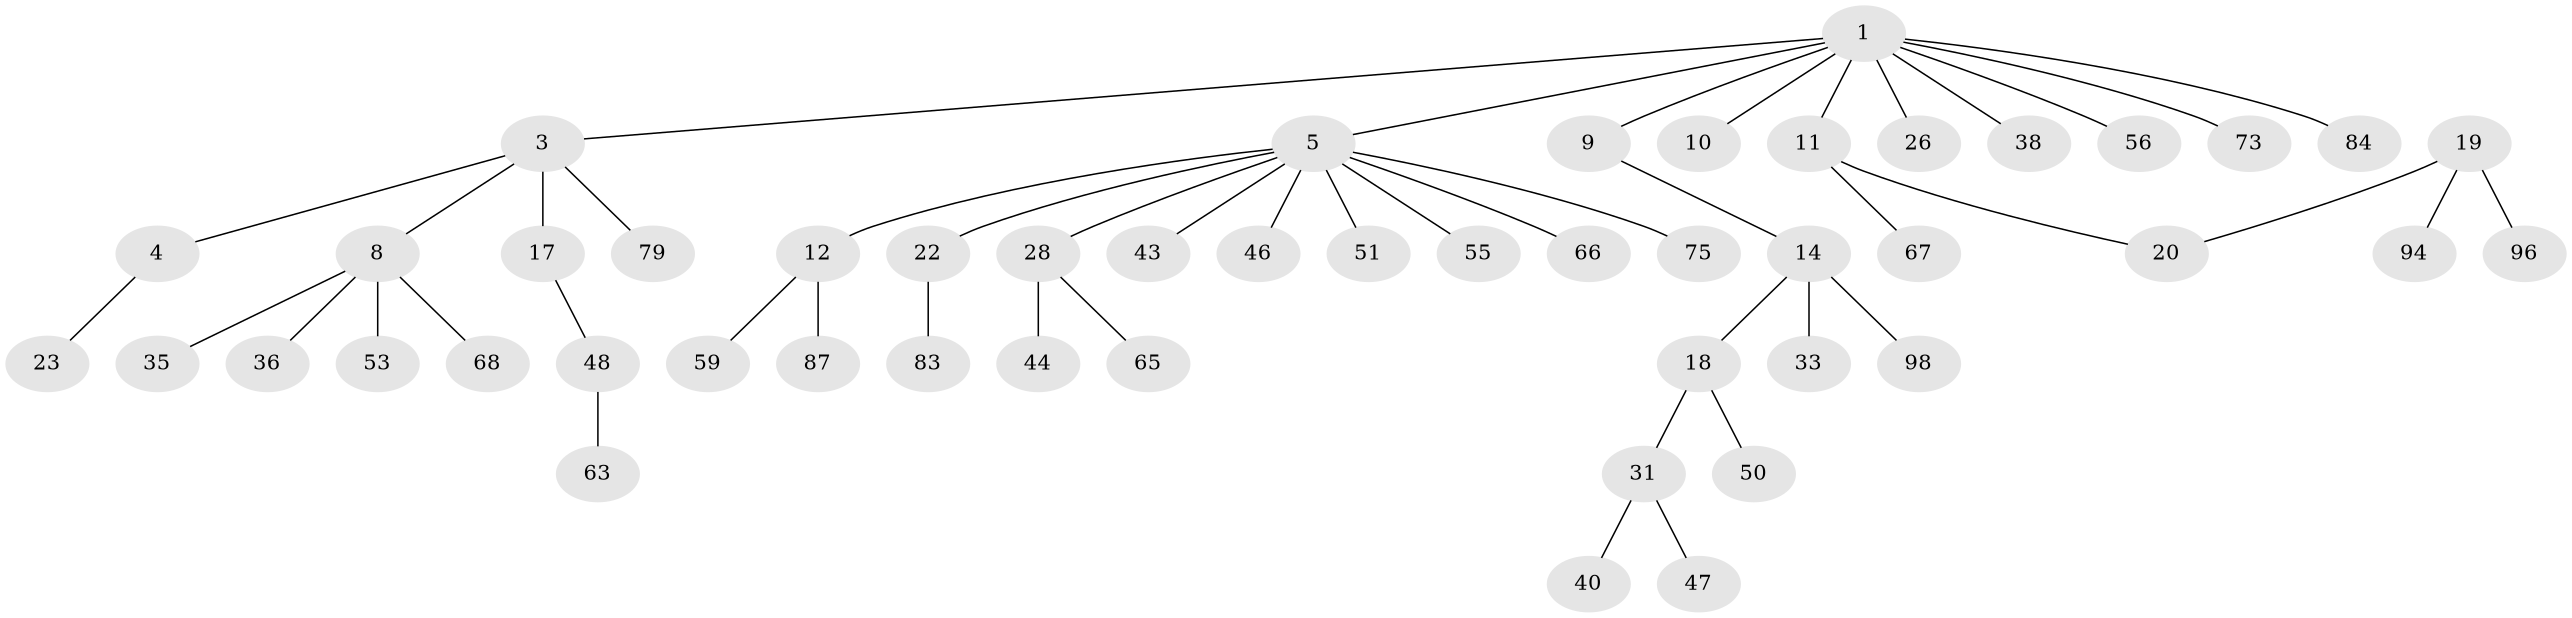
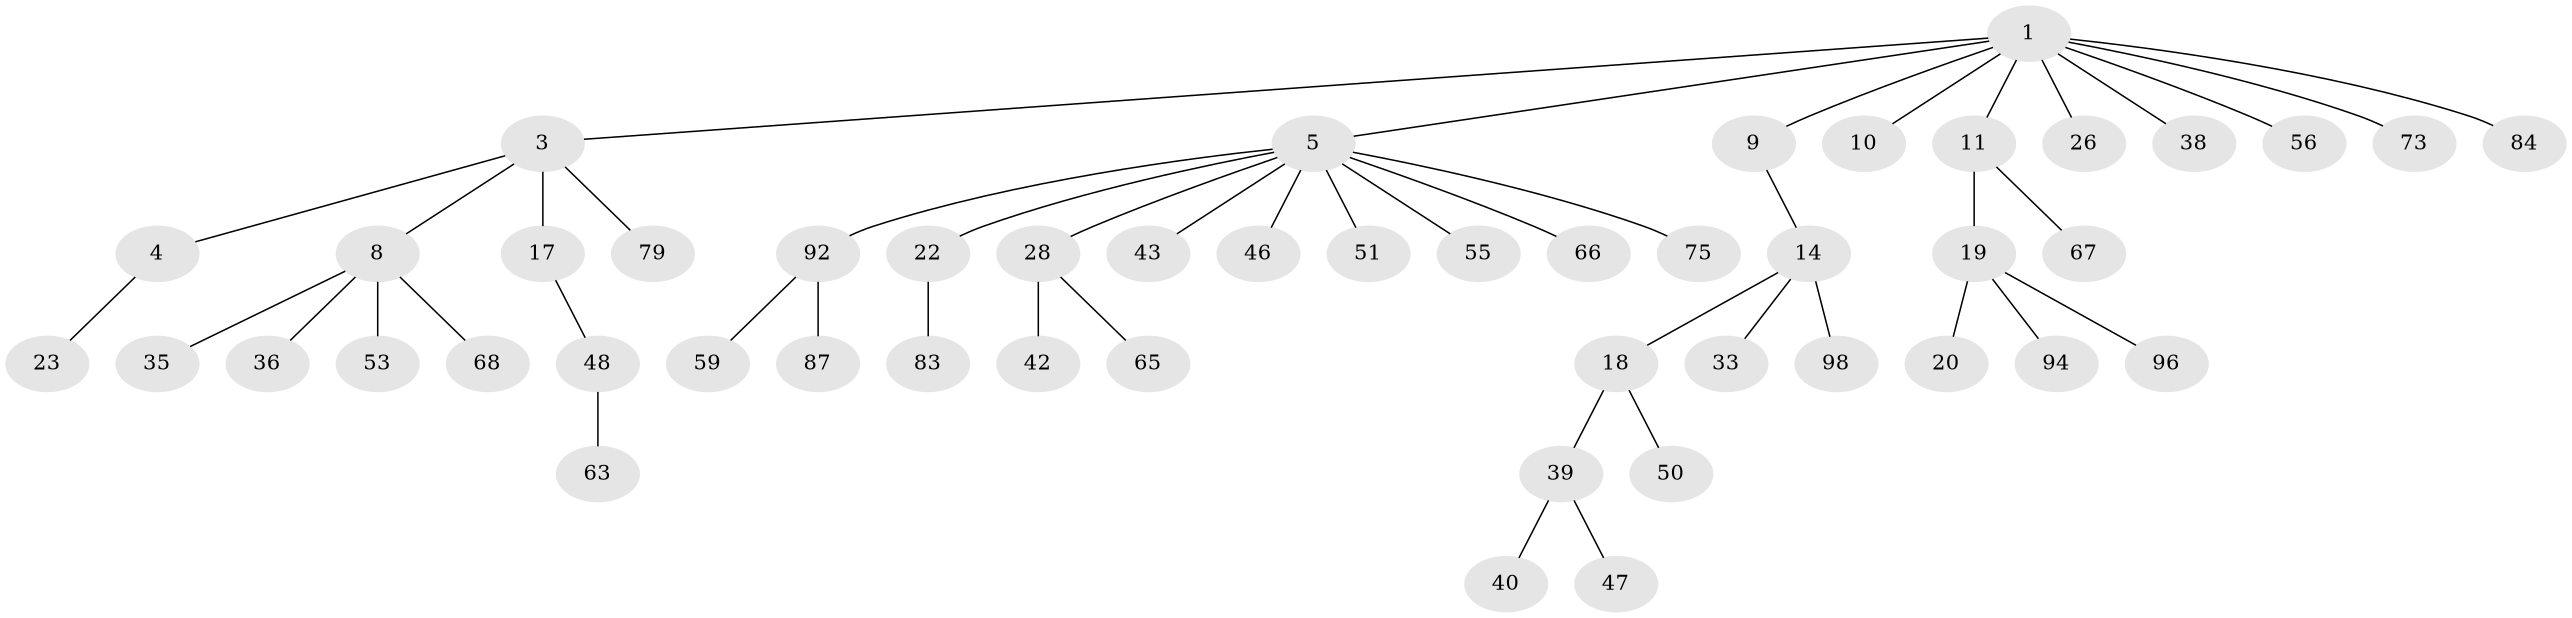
  graph {
    node [color=gray90 style=filled]
    1 [super="+2+24"]
    3 [super="+13"]
    5 [super="+6+7"]
    9 [super="+60"]
    10 [super="+77+61"]
    11 [super="+49"]
    26 [super="+97"]
    38
    56
    73
    84
    4
    8 [super="+39+34+29"]
    17 [super="+27"]
    79
-   12 [super="+62+25"]
+   12 [super="+62+25" label=92]
    22
    28 [super="+41+30+92"]
    43 [super="+78"]
    46 [super="+69"]
    51
    55
    66
    75
    14 [super="+15+16"]
    19 [super="+45"]
    67
    23
    35
    36 [super="+37+89"]
    53
    68
    48 [super="+52+80"]
    59
    87
    83
-   44 [super="+81"]
+   44 [super="+81" label=42]
    65
    18 [super="+54"]
    33 [super="+93"]
    n41 [label=98]
    20
    94
    96
-   31 [super="+32"]
+   31 [super="+32" label=39]
    50 [super="+58"]
    63
    40 [super="+57"]
    47 [super="+86"]
    1 -- 3
    1 -- 5
    1 -- 9
    1 -- 10
    1 -- 11
    1 -- 26
    1 -- 38
    1 -- 56
    1 -- 73
    1 -- 84
    3 -- 4
    3 -- 8
    3 -- 17
    3 -- 79
    5 -- 12
    5 -- 22
    5 -- 28
    5 -- 43
    5 -- 46
    5 -- 51
    5 -- 55
    5 -- 66
    5 -- 75
    9 -- 14
-   11 -- 20
+   11 -- 19
    11 -- 67
    4 -- 23
    8 -- 35
    8 -- 36
    8 -- 53
    8 -- 68
    17 -- 48
    12 -- 59
    12 -- 87
    22 -- 83
    28 -- 44
    28 -- 65
    14 -- 18
    14 -- 33
    14 -- n41
    19 -- 20
    19 -- 94
    19 -- 96
    48 -- 63
    18 -- 31
    18 -- 50
    31 -- 40
    31 -- 47
  }
